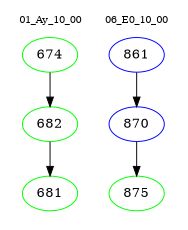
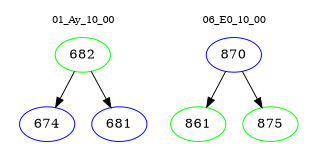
  digraph {
    node [color=green]
    edge [color=black]
    n1 [label=682]
-   n2 [label=674]
-   n3 [label=681]
+   n2 [color=blue label=674]
+   n3 [color=blue label=681]
    n4 [color=blue label=870]
-   n5 [color=blue label=861]
+   n5 [label=861]
    n6 [label=875]
    subgraph cluster_1 {
      color=white
      fontsize=10
      label="01_Ay_10_00"
      n1
      n2
      n3
    }
    subgraph cluster_2 {
      color=white
      fontsize=10
      label="06_E0_10_00"
      n4
      n5
      n6
    }
-   n2 -> n1
+   n1 -> n2
    n1 -> n3
-   n5 -> n4
+   n4 -> n5
    n4 -> n6
  }
